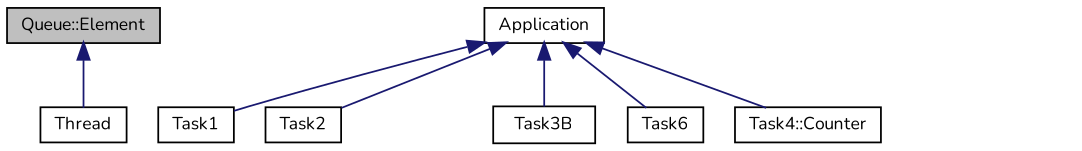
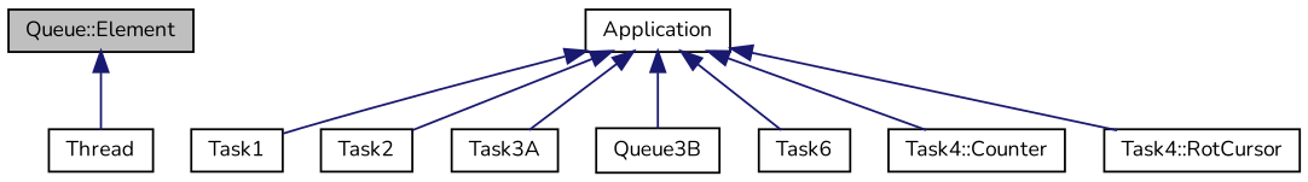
  digraph {
    fontname=Nunito
    node [color=black fontname=Nunito fontsize=10 shape=record]
    edge [color=midnightblue dir=back fontname=Nunito fontsize=10 labelfontname=Helvetica labelfontsize=10 style=solid]
    n1 [fillcolor=grey75 fontcolor=black height=0.2 label="Queue::Element" style=filled width=0.4]
    n2 [height=0.2 label=Thread width=0.4]
    n3 [height=0.2 label=Application width=0.4]
    n4 [height=0.2 label=Task1 width=0.4]
    n5 [height=0.2 label=Task2 width=0.4]
-   n7 [height=0.2 label=Task3B width=0.4]
+   n6 [height=0.2 label=Task3A width=0.4]
+   n7 [height=0.2 label=Queue3B width=0.4]
    n8 [height=0.2 label=Task6 width=0.4]
    n9 [height=0.2 label="Task4::Counter" width=0.4]
+   n10 [height=0.2 label="Task4::RotCursor" width=0.4]
    n1 -> n2
    n3 -> n4
    n3 -> n5
+   n3 -> n6
    n3 -> n7
    n3 -> n8
    n3 -> n9
+   n3 -> n10
  }
